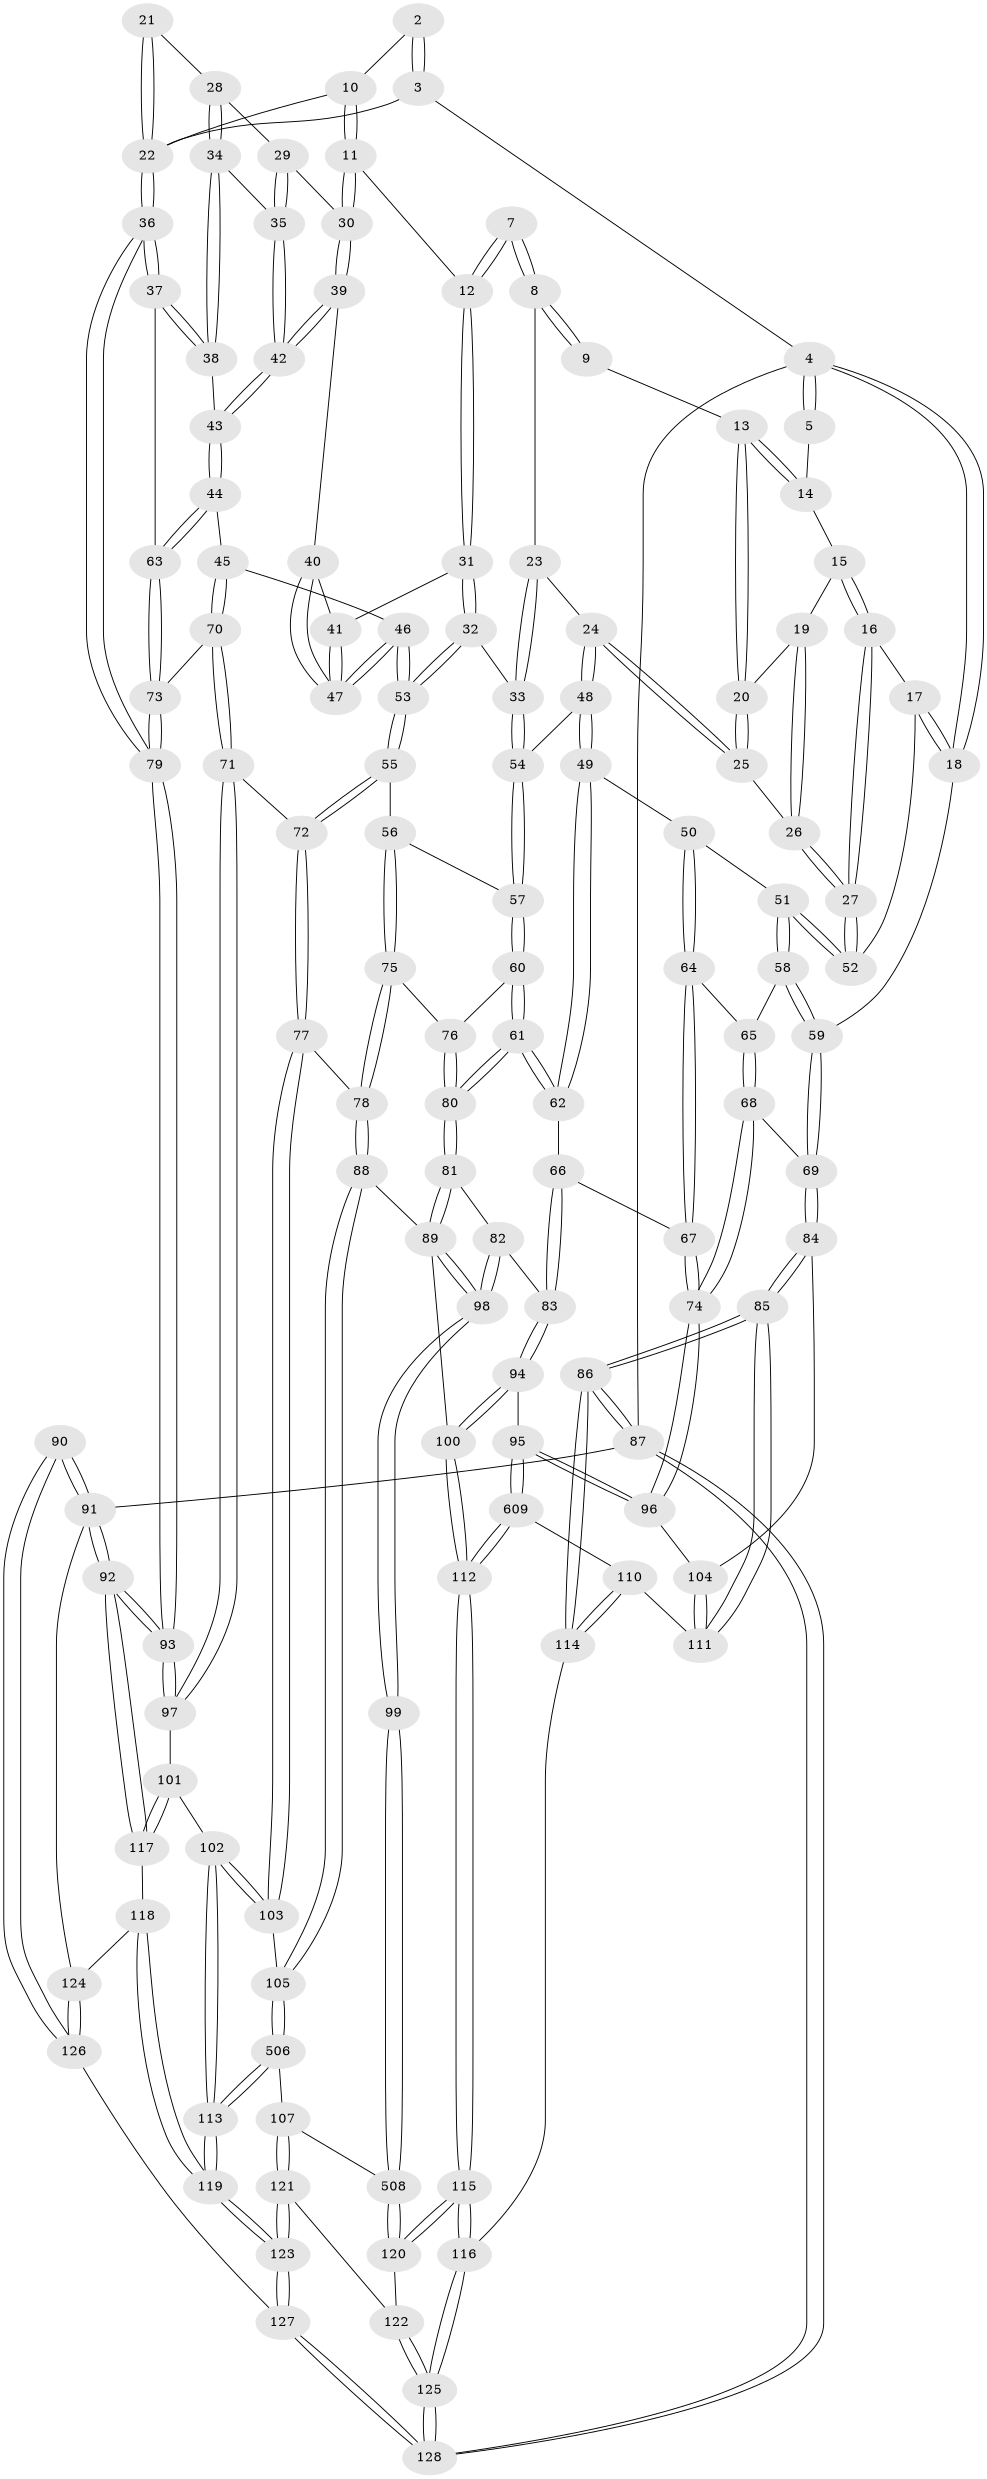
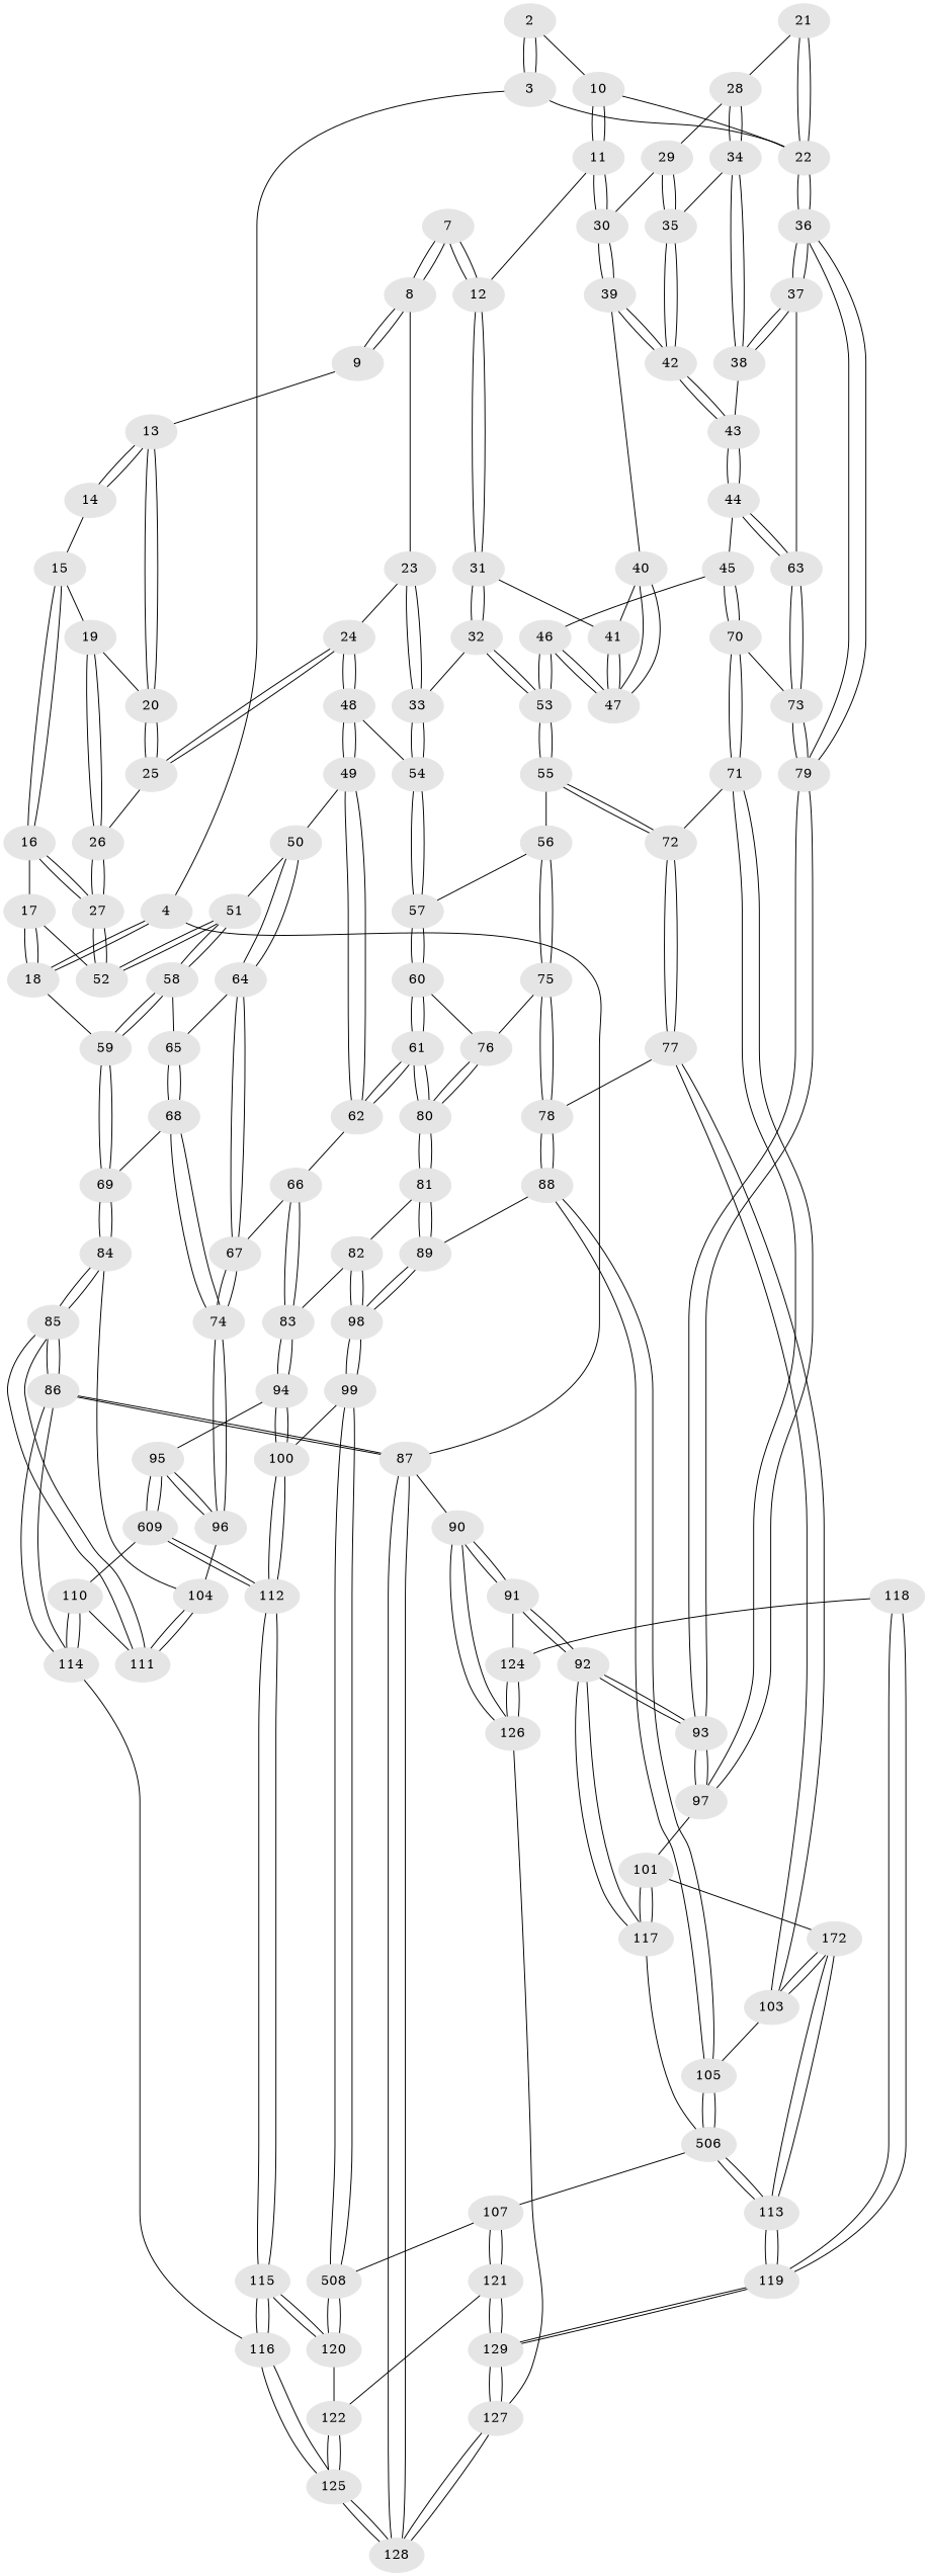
  graph {
    node [color=gray90 style=filled]
    2
    3
    10
    7
    8
    12
    4
    22
    11
-   5
    18
    87
    36
    90
    91
    126
    14
    59
    128
    15
    9
    13
    23
    31
    24
    33
    20
    30
    21
    28
    39
    32
    41
    25
    16
    19
    17
    27
    26
    52
    69
    29
    34
    37
    79
    48
    54
    49
    35
    38
    42
    40
    53
    47
    55
    57
    43
    63
    93
    73
    44
    45
    46
    70
    71
    50
    62
    51
    64
    66
    58
    65
    67
    56
    72
    60
    75
    77
    76
    78
    61
    68
    84
    80
    81
    83
    74
    94
    96
    85
    104
    97
    101
    103
    88
    105
    89
    82
    98
    99
    95
    100
    86
    111
    114
    116
    n107 [label=506]
    92
    124
    127
    117
    118
    n113 [label=609]
    112
    110
-   102
+   102 [label=172]
    n117 [label=508]
    120
    115
    113
    119
    107
    121
-   123
+   123 [label=129]
    122
    125
    2 -- 3
    2 -- 3
    2 -- 10
    3 -- 4
    3 -- 22
    10 -- 22
    10 -- 11
    10 -- 11
    7 -- 8
    7 -- 8
    7 -- 12
    7 -- 12
    8 -- 9
    8 -- 9
    8 -- 23
    12 -- 31
    12 -- 31
-   4 -- 5
-   4 -- 5
    4 -- 18
    4 -- 18
    4 -- 87
    22 -- 36
    22 -- 36
    11 -- 12
    11 -- 30
    11 -- 30
-   5 -- 14
    18 -- 59
-   87 -- 91
+   87 -- 90
    87 -- 128
    87 -- 128
    36 -- 37
    36 -- 37
    36 -- 79
    36 -- 79
    90 -- 91
    90 -- 91
    90 -- 126
    90 -- 126
    91 -- 92
    91 -- 92
    91 -- 124
    126 -- 127
    14 -- 15
    59 -- 69
    59 -- 69
    15 -- 16
    15 -- 16
    15 -- 19
    9 -- 13
    13 -- 14
    13 -- 14
    13 -- 20
    13 -- 20
    23 -- 24
    23 -- 33
    23 -- 33
    31 -- 32
    31 -- 32
    31 -- 41
    24 -- 25
    24 -- 25
    24 -- 48
    24 -- 48
    33 -- 54
    33 -- 54
    20 -- 25
    20 -- 25
    30 -- 39
    30 -- 39
    21 -- 22
    21 -- 22
    21 -- 28
    28 -- 29
    28 -- 34
    28 -- 34
    39 -- 42
    39 -- 42
    39 -- 40
    32 -- 33
    32 -- 53
    32 -- 53
    41 -- 47
    41 -- 47
    25 -- 26
    16 -- 17
    16 -- 27
    16 -- 27
    19 -- 20
    19 -- 26
    19 -- 26
    17 -- 18
    17 -- 18
    17 -- 52
    27 -- 52
    27 -- 52
    26 -- 27
    26 -- 27
    69 -- 84
    69 -- 84
    29 -- 30
    29 -- 35
    29 -- 35
    34 -- 35
    34 -- 38
    34 -- 38
    37 -- 38
    37 -- 38
    37 -- 63
    79 -- 93
    79 -- 93
    48 -- 54
    48 -- 49
    48 -- 49
    54 -- 57
    54 -- 57
    49 -- 50
    49 -- 62
    49 -- 62
    35 -- 42
    35 -- 42
    38 -- 43
    42 -- 43
    42 -- 43
    40 -- 41
    40 -- 47
    40 -- 47
    53 -- 55
    53 -- 55
    55 -- 56
    55 -- 72
    55 -- 72
    57 -- 60
    57 -- 60
    43 -- 44
    43 -- 44
    63 -- 73
    63 -- 73
    93 -- 97
    93 -- 97
    73 -- 79
    73 -- 79
    44 -- 63
    44 -- 63
    44 -- 45
    45 -- 46
    45 -- 70
    45 -- 70
    46 -- 53
    46 -- 53
    46 -- 47
    46 -- 47
    70 -- 73
    70 -- 71
    70 -- 71
    71 -- 72
    71 -- 97
    71 -- 97
    50 -- 51
    50 -- 64
    50 -- 64
    62 -- 66
    51 -- 52
    51 -- 52
    51 -- 58
    51 -- 58
    64 -- 65
    64 -- 67
    64 -- 67
    66 -- 67
    66 -- 83
    66 -- 83
    58 -- 59
    58 -- 59
    58 -- 65
    65 -- 68
    65 -- 68
    67 -- 74
    67 -- 74
    56 -- 57
    56 -- 75
    56 -- 75
    72 -- 77
    72 -- 77
    60 -- 76
    60 -- 61
    60 -- 61
    75 -- 76
    75 -- 78
    75 -- 78
    77 -- 78
    77 -- 103
    77 -- 103
    76 -- 80
    76 -- 80
    78 -- 88
    78 -- 88
    61 -- 62
    61 -- 62
    61 -- 80
    61 -- 80
    68 -- 69
    68 -- 74
    68 -- 74
    84 -- 85
    84 -- 85
    84 -- 104
    80 -- 81
    80 -- 81
    81 -- 89
    81 -- 89
    81 -- 82
    83 -- 94
    83 -- 94
    74 -- 96
    74 -- 96
    94 -- 95
    94 -- 100
    94 -- 100
    96 -- 104
    85 -- 86
    85 -- 86
    85 -- 111
    85 -- 111
    104 -- 111
    104 -- 111
    97 -- 101
    101 -- 117
    101 -- 117
    101 -- 102
    103 -- 105
    88 -- 105
    88 -- 105
    88 -- 89
    105 -- n107
    105 -- n107
    89 -- 98
    89 -- 98
    82 -- 83
    82 -- 98
    82 -- 98
    98 -- 99
    98 -- 99
-   89 -- 100
+   99 -- 100
    99 -- n117
    99 -- n117
    95 -- 96
    95 -- 96
    95 -- n113
    95 -- n113
    100 -- 112
    100 -- 112
    86 -- 87
    86 -- 87
    86 -- 114
    86 -- 114
    114 -- 116
    116 -- 125
    116 -- 125
    n107 -- 113
    n107 -- 113
    n107 -- 107
    92 -- 93
    92 -- 93
    92 -- 117
    92 -- 117
    124 -- 126
    124 -- 126
    127 -- 128
    127 -- 128
-   117 -- 118
+   117 -- n107
    118 -- 124
    118 -- 119
    118 -- 119
    n113 -- 112
    n113 -- 112
    n113 -- 110
    112 -- 115
    112 -- 115
    110 -- 111
    110 -- 114
    110 -- 114
    102 -- 103
    102 -- 103
    102 -- 113
    102 -- 113
    n117 -- 120
    n117 -- 120
    120 -- 122
    115 -- 116
    115 -- 116
    115 -- 120
    115 -- 120
    113 -- 119
    113 -- 119
    119 -- 123
    119 -- 123
    107 -- n117
    107 -- 121
    107 -- 121
    121 -- 123
    121 -- 123
    121 -- 122
    123 -- 127
    123 -- 127
    122 -- 125
    122 -- 125
    125 -- 128
    125 -- 128
  }
